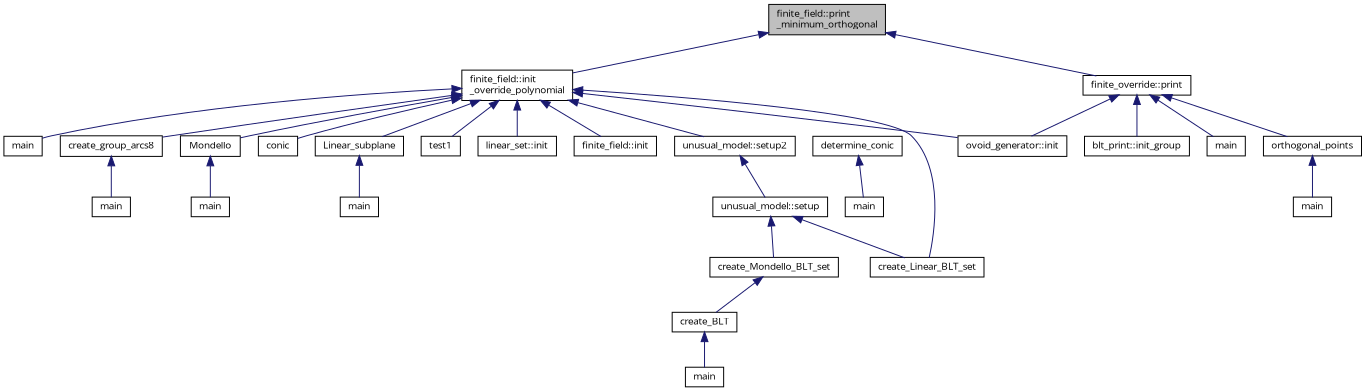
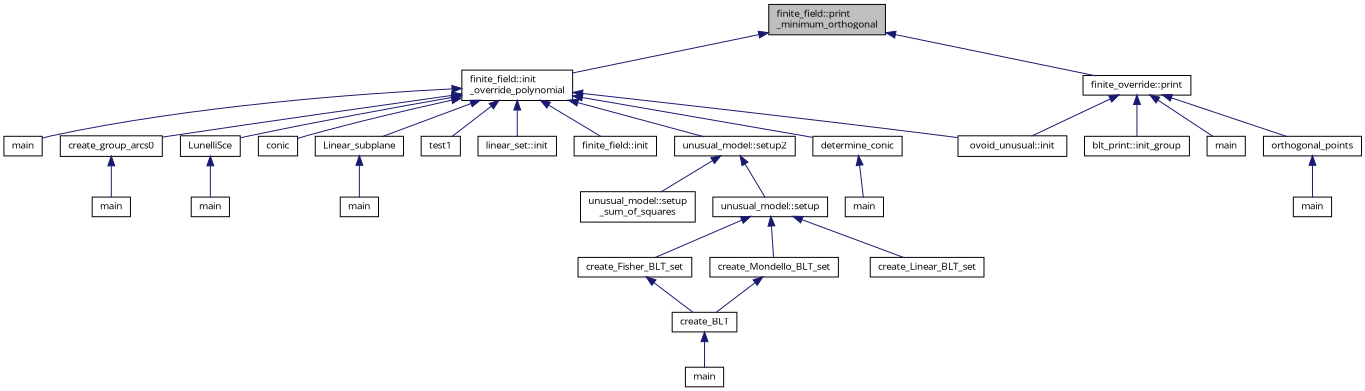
  digraph {
    fontname="Open Sans"
    rankdir=TB
    node [color=black fillcolor=white fontname="Open Sans" fontsize=10 shape=record style=filled]
    edge [color=midnightblue dir=back fontname="Open Sans" fontsize=10 labelfontname=Helvetica labelfontsize=10 style=solid]
    n1 [fillcolor=grey75 fontcolor=black height=0.2 label="finite_field::print\l_minimum_orthogonal" width=0.4]
    n2 [height=0.2 label="finite_field::init\l_override_polynomial" width=0.4]
    n3 [height=0.2 label="finite_override::print" width=0.4]
    n4 [height=0.2 label=main width=0.4]
-   n5 [height=0.2 label=create_group_arcs8 width=0.4]
-   n6 [height=0.2 label=Mondello width=0.4]
+   n5 [height=0.2 label=create_group_arcs0 width=0.4]
+   n6 [height=0.2 label=LunelliSce width=0.4]
    n7 [height=0.2 label=conic width=0.4]
-   n8 [height=0.2 label="ovoid_generator::init" width=0.4]
+   n8 [height=0.2 label="ovoid_unusual::init" width=0.4]
    n9 [height=0.2 label=Linear_subplane width=0.4]
    n10 [height=0.2 label=test1 width=0.4]
    n11 [height=0.2 label="linear_set::init" width=0.4]
    n12 [height=0.2 label="finite_field::init" width=0.4]
    n13 [height=0.2 label="unusual_model::setup2" width=0.4]
    n14 [height=0.2 label=determine_conic width=0.4]
    n15 [height=0.2 label="blt_print::init_group" width=0.4]
    n16 [height=0.2 label=main width=0.4]
    n17 [height=0.2 label=orthogonal_points width=0.4]
    n18 [height=0.2 label=main width=0.4]
    n19 [height=0.2 label=main width=0.4]
    n20 [height=0.2 label=main width=0.4]
+   n21 [height=0.2 label="unusual_model::setup\l_sum_of_squares" width=0.4]
    n22 [height=0.2 label="unusual_model::setup" width=0.4]
    n23 [height=0.2 label=main width=0.4]
+   n24 [height=0.2 label=create_Fisher_BLT_set width=0.4]
    n25 [height=0.2 label=create_Linear_BLT_set width=0.4]
    n26 [height=0.2 label=create_Mondello_BLT_set width=0.4]
    n27 [height=0.2 label=create_BLT width=0.4]
    n28 [height=0.2 label=main width=0.4]
    n29 [height=0.2 label=main width=0.4]
    n1 -> n2
    n1 -> n3
    n2 -> n4
    n2 -> n5
    n2 -> n6
    n2 -> n7
    n2 -> n8
    n2 -> n9
    n2 -> n10
    n2 -> n11
    n2 -> n12
    n2 -> n13
-   n2 -> n25
+   n2 -> n14
    n3 -> n8
    n3 -> n15
    n3 -> n16
    n3 -> n17
    n5 -> n18
    n6 -> n19
    n9 -> n20
+   n13 -> n21
    n13 -> n22
    n14 -> n23
    n17 -> n29
+   n22 -> n24
    n22 -> n25
    n22 -> n26
+   n24 -> n27
    n26 -> n27
    n27 -> n28
  }
